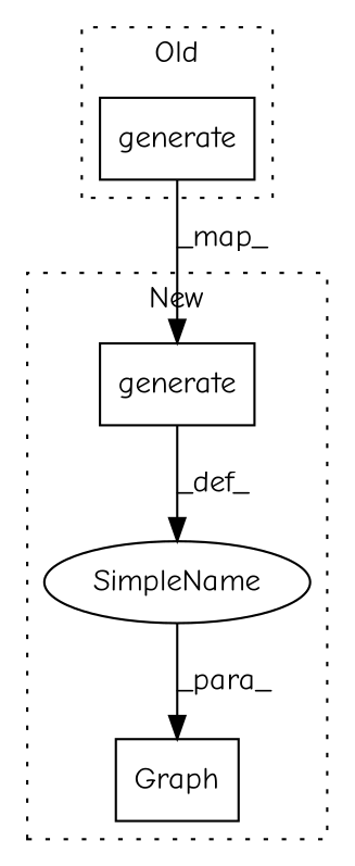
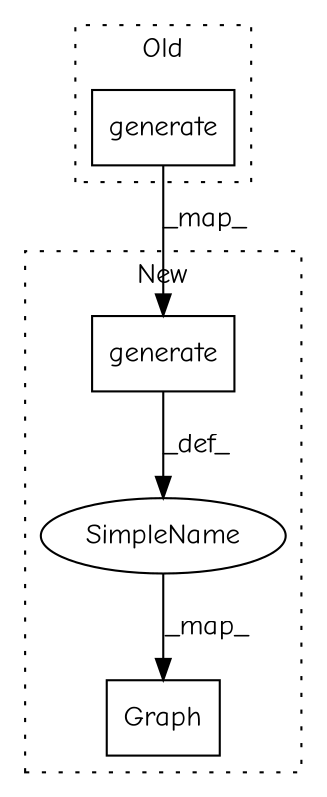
  digraph {
    fontname="Comic Neue"
    node [a=32 l=10 shape=box fontname="Comic Neue"]
    edge [fontname="Comic Neue"]
    n1 [label=generate s=1360]
    n2 [l="6,1" label="Graph" s="1344,1370"]
    n3 [a=42 label=SimpleName shape=ellipse l=""]
    n4 [label=generate s=1324]
    subgraph cluster_1 {
      label=New
      style=dotted
      n1
      n2
      n3
    }
    subgraph cluster_2 {
      label=Old
      style=dotted
      n4
    }
    n1 -> n3 [label=_def_]
-   n3 -> n2 [label=_para_]
+   n3 -> n2 [label=_map_]
    n4 -> n1 [label=_map_]
  }
